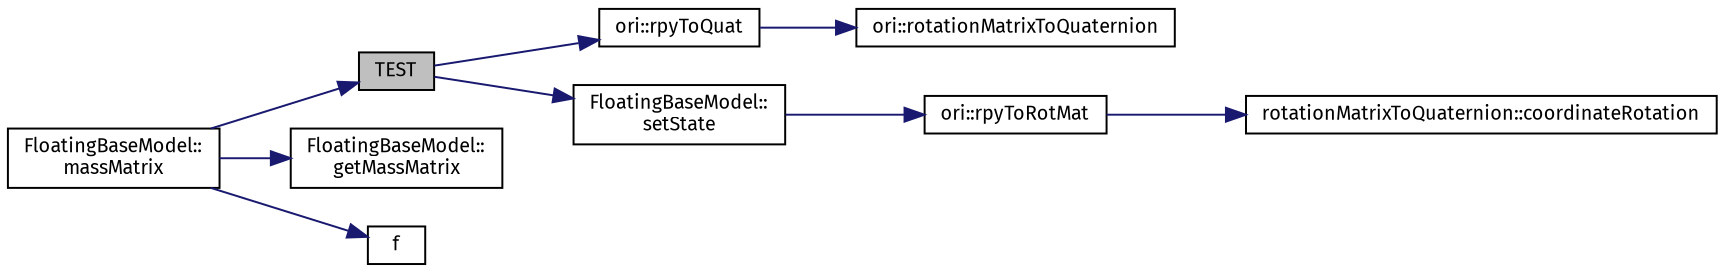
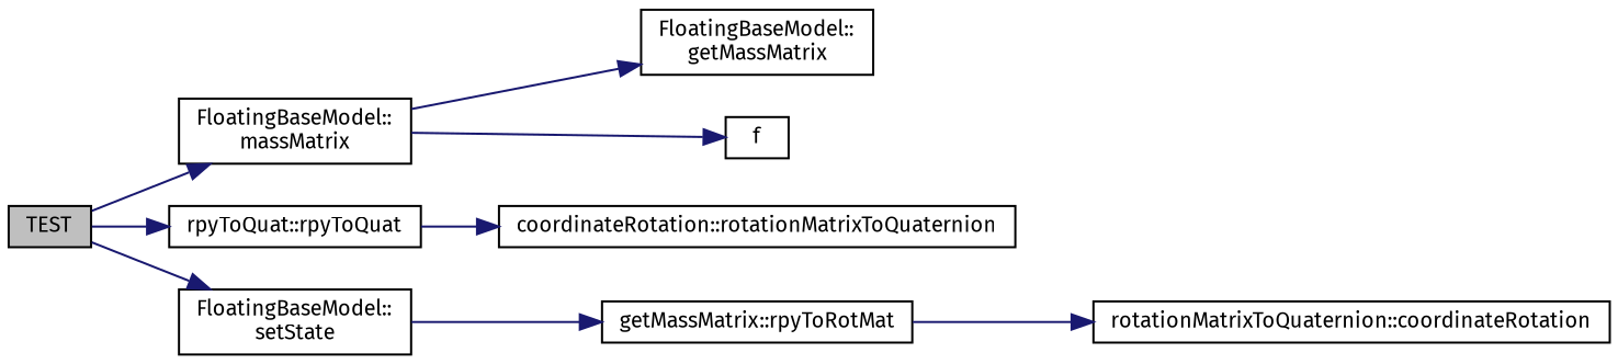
  digraph {
    fontname="Fira Sans"
    rankdir=LR
    node [color=black fillcolor=white fontname="Fira Sans" fontsize=10 shape=record style=filled]
    edge [color=midnightblue fontname="Fira Sans" fontsize=10 labelfontname=FreeSans labelfontsize=10 style=solid]
    n1 [fillcolor=grey75 fontcolor=black height=0.2 label=TEST width=0.4]
    n2 [height=0.2 label="FloatingBaseModel::\lmassMatrix" width=0.4]
-   n3 [height=0.2 label="ori::rpyToQuat" width=0.4]
+   n3 [height=0.2 label="rpyToQuat::rpyToQuat" width=0.4]
    n4 [height=0.2 label="FloatingBaseModel::\lsetState" width=0.4]
    n5 [height=0.2 label="FloatingBaseModel::\lgetMassMatrix" width=0.4]
    n6 [height=0.2 label=f width=0.4]
-   n7 [height=0.2 label="ori::rotationMatrixToQuaternion" width=0.4]
-   n8 [height=0.2 label="ori::rpyToRotMat" width=0.4]
+   n7 [height=0.2 label="coordinateRotation::rotationMatrixToQuaternion" width=0.4]
+   n8 [height=0.2 label="getMassMatrix::rpyToRotMat" width=0.4]
    n9 [height=0.2 label="rotationMatrixToQuaternion::coordinateRotation" width=0.4]
-   n2 -> n1
+   n1 -> n2
    n1 -> n3
    n1 -> n4
    n2 -> n5
    n2 -> n6
    n3 -> n7
    n4 -> n8
    n8 -> n9
  }
